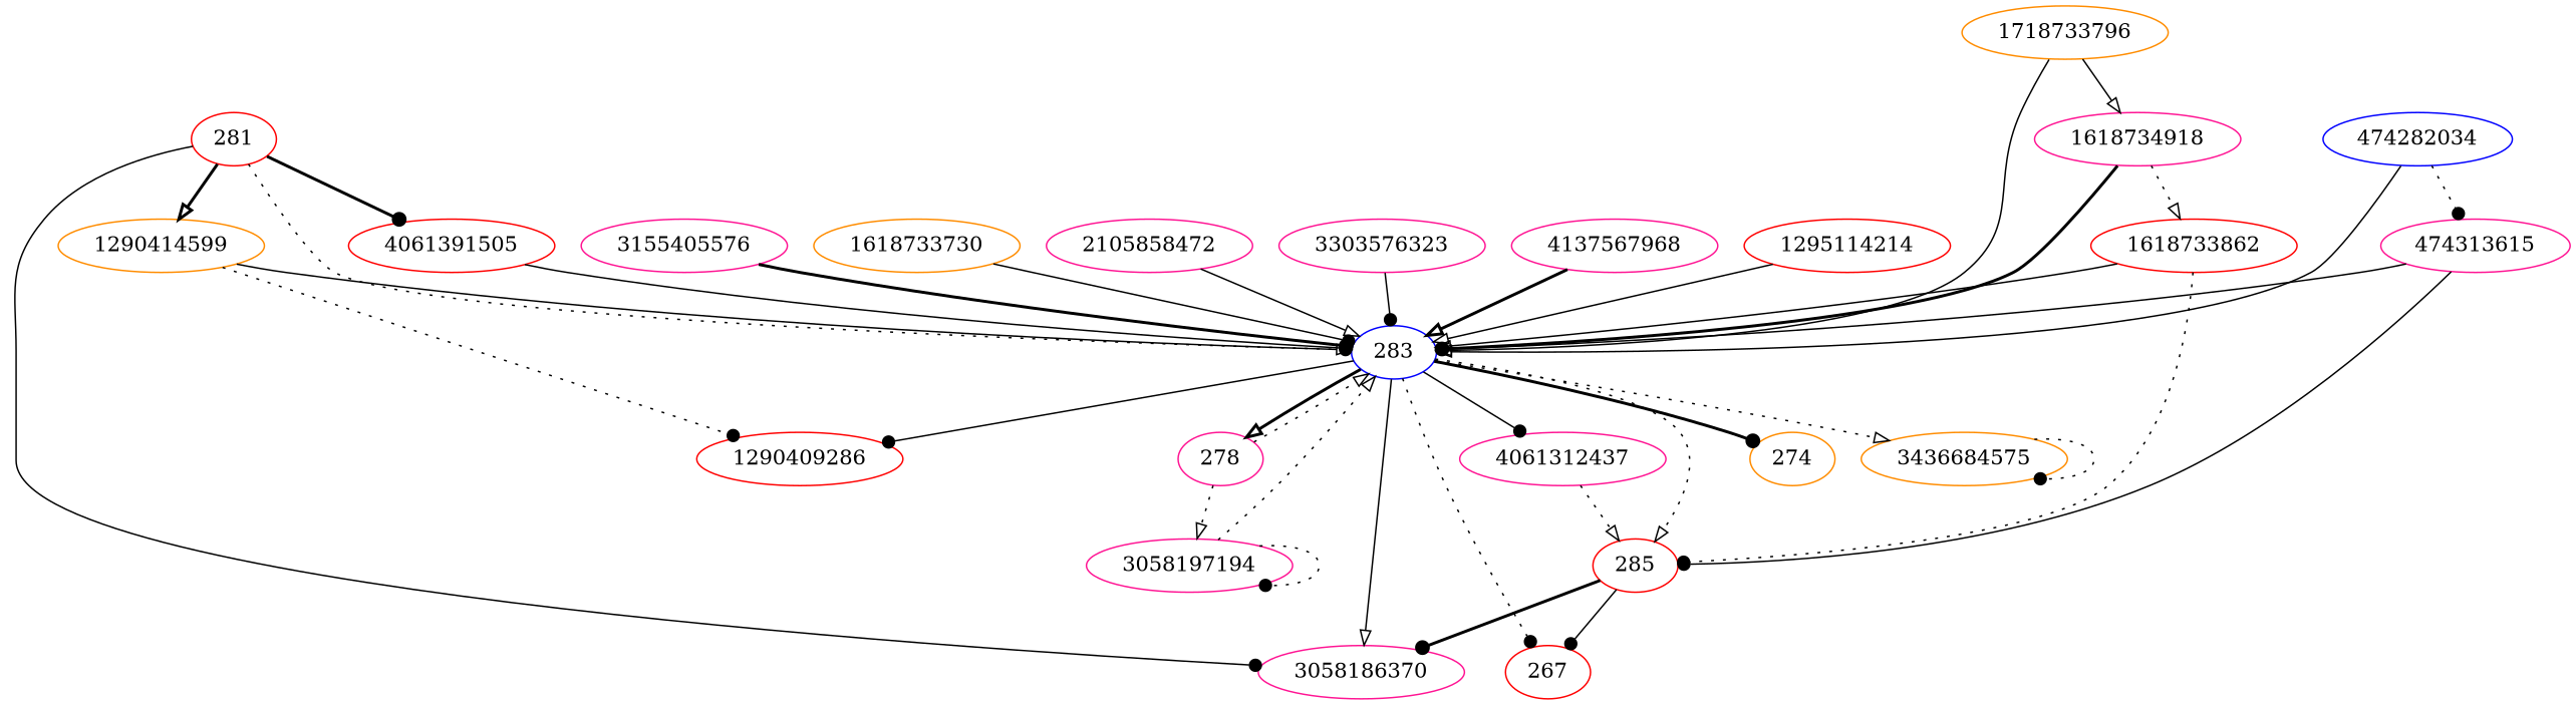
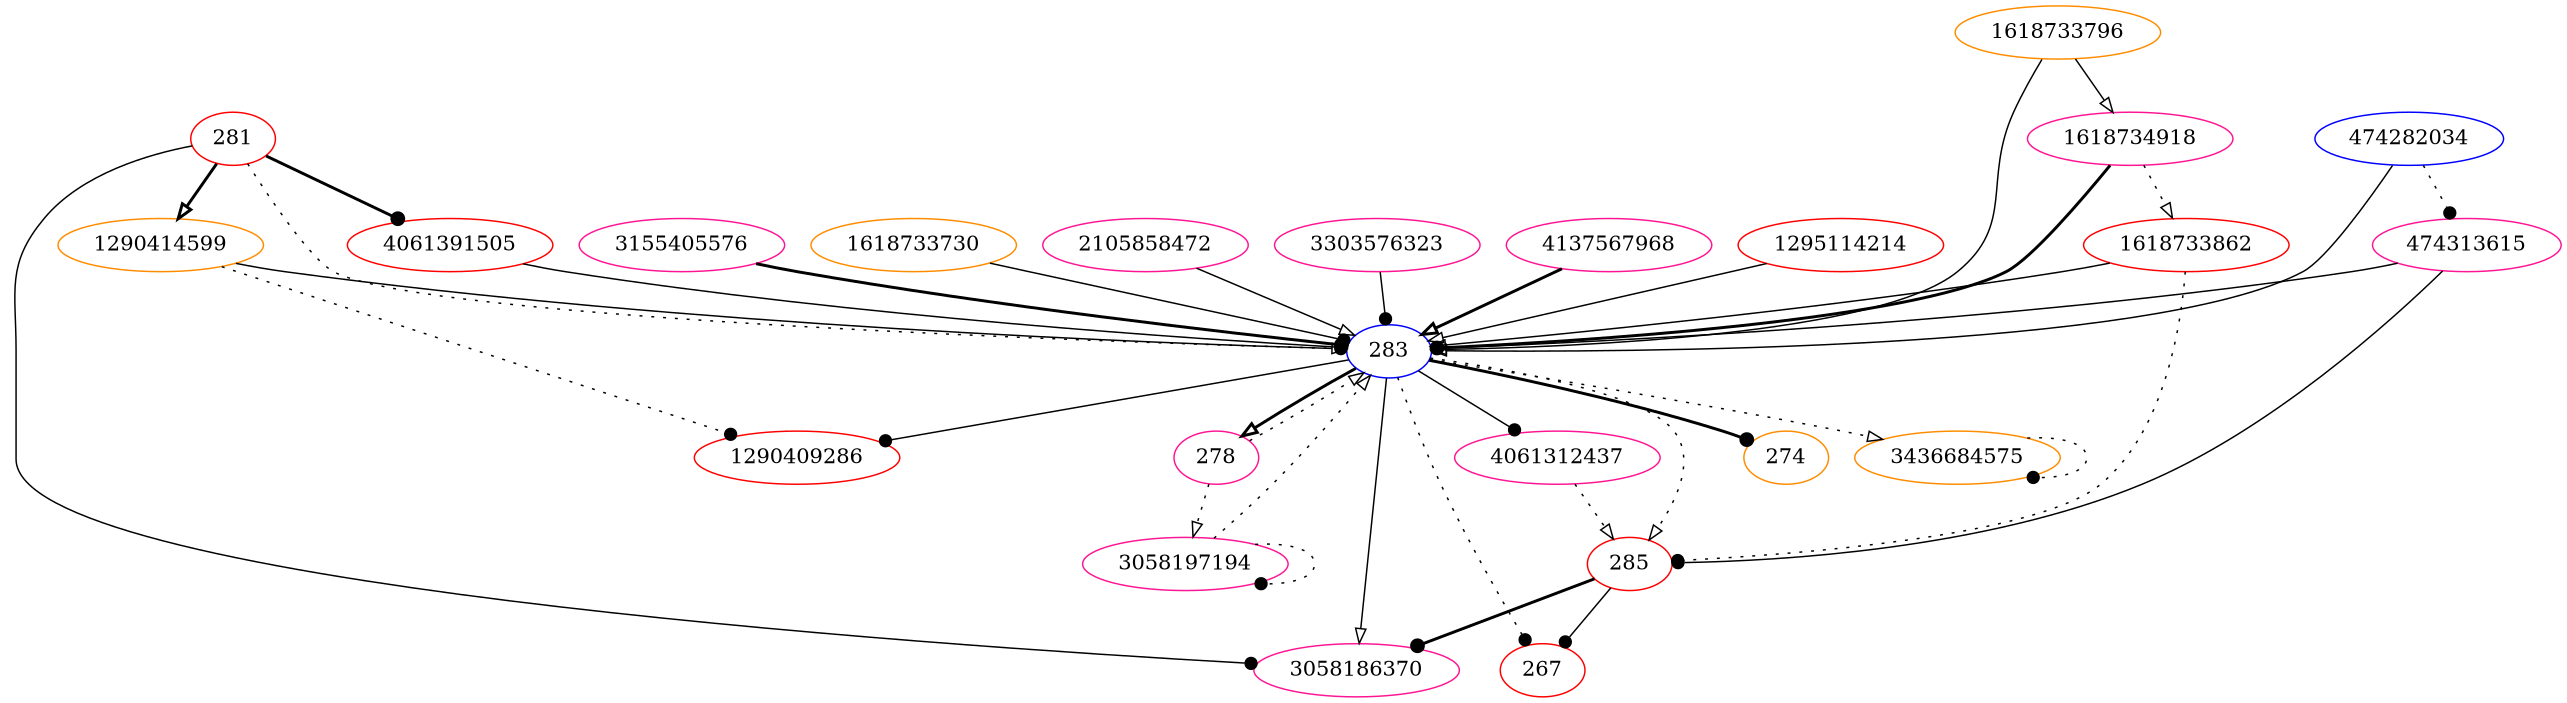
  digraph {
    node [color=deeppink]
    edge [arrowhead=dot style=solid]
    1290414599 [color=darkorange]
    283 [color=blue]
    1290409286 [color=red]
    285 [color=red]
    278
    3058186370
    267 [color=red]
    274 [color=darkorange]
    3436684575 [color=darkorange]
    4061312437
    3155405576
    474313615
    4061391505 [color=red]
    3058197194
    281 [color=red]
    1618733730 [color=darkorange]
    1618733862 [color=red]
    2105858472
    474282034 [color=blue]
    n20 [label=3303576323]
    1618734918
    4137567968
-   1618733796 [color=darkorange label=1718733796]
+   1618733796 [color=darkorange]
    1295114214 [color=red]
    1290414599 -> 283 [arrowhead=onormal]
    1290414599 -> 1290409286 [style=dotted]
    283 -> 1290409286
    283 -> 285 [arrowhead=onormal style=dotted]
    283 -> 278 [arrowhead=onormal style=bold]
    283 -> 3058186370 [arrowhead=onormal]
    283 -> 267 [style=dotted]
    283 -> 274 [style=bold]
    283 -> 3436684575 [arrowhead=onormal style=dotted]
    283 -> 4061312437
    285 -> 3058186370 [style=bold]
    285 -> 267
    278 -> 283 [arrowhead=onormal style=dotted]
    278 -> 3058197194 [arrowhead=onormal style=dotted]
    3436684575 -> 3436684575 [style=dotted]
    4061312437 -> 285 [arrowhead=onormal style=dotted]
    3155405576 -> 283 [style=bold]
    474313615 -> 283
    474313615 -> 285
    4061391505 -> 283
    3058197194 -> 283 [arrowhead=onormal style=dotted]
    3058197194 -> 3058197194 [style=dotted]
    281 -> 1290414599 [arrowhead=onormal style=bold]
    281 -> 283 [style=dotted]
    281 -> 3058186370
    281 -> 4061391505 [style=bold]
    1618733730 -> 283
    1618733862 -> 283 [arrowhead=onormal]
    1618733862 -> 285 [style=dotted]
    2105858472 -> 283 [arrowhead=onormal]
    474282034 -> 283 [arrowhead=onormal]
    474282034 -> 474313615 [style=dotted]
    n20 -> 283
    1618734918 -> 283 [style=bold]
    1618734918 -> 1618733862 [arrowhead=onormal style=dotted]
    4137567968 -> 283 [arrowhead=onormal style=bold]
    1618733796 -> 283 [arrowhead=onormal]
    1618733796 -> 1618734918 [arrowhead=onormal]
    1295114214 -> 283 [arrowhead=onormal]
  }
